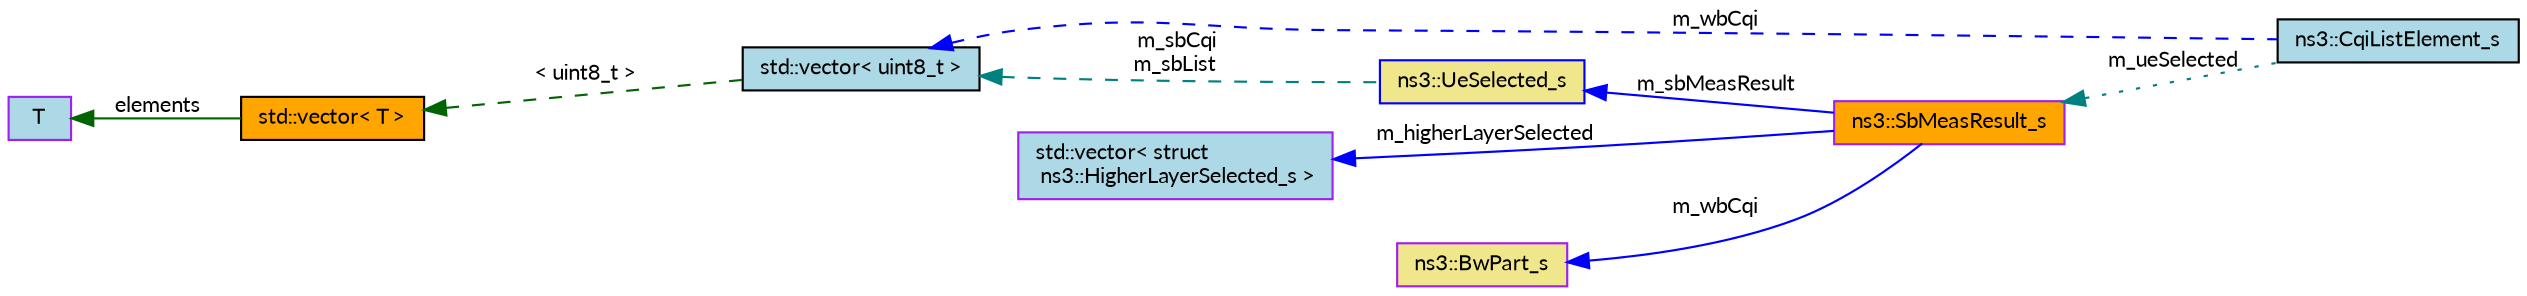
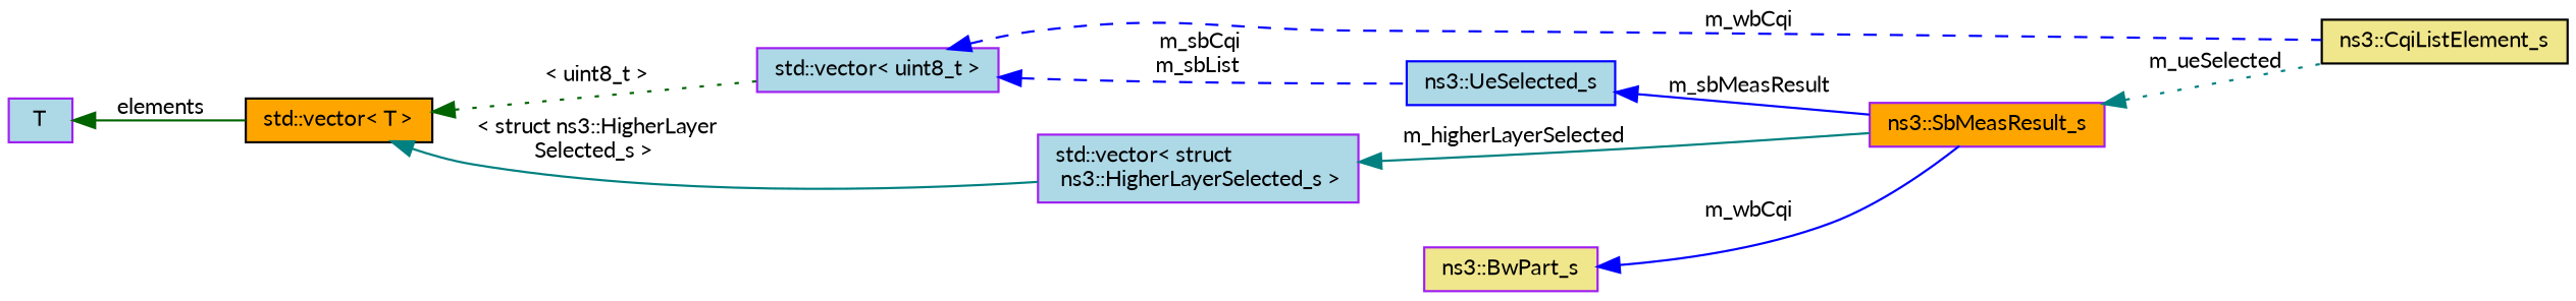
  digraph {
    fontname=Lato
    rankdir=LR
    node [color=purple fillcolor=lightblue fontname=Lato fontsize=10 shape=record style=filled]
    edge [color=teal dir=back fontname=Lato fontsize=10 labelfontname=Helvetica labelfontsize=10 style=solid]
-   n1 [color=black fontcolor=black height=0.2 label="ns3::CqiListElement_s" width=0.4]
-   n2 [color=black height=0.2 label="std::vector\< uint8_t \>" width=0.4]
-   n3 [color=blue fillcolor=khaki height=0.2 label="ns3::UeSelected_s" width=0.4]
+   n1 [color=black fillcolor=khaki fontcolor=black height=0.2 label="ns3::CqiListElement_s" width=0.4]
+   n2 [height=0.2 label="std::vector\< uint8_t \>" width=0.4]
+   n3 [color=blue height=0.2 label="ns3::UeSelected_s" width=0.4]
    n4 [fillcolor=orange height=0.2 label="ns3::SbMeasResult_s" width=0.4]
    n5 [color=black fillcolor=orange height=0.2 label="std::vector\< T \>" width=0.4]
    n6 [height=0.2 label="std::vector\< struct\l ns3::HigherLayerSelected_s \>" width=0.4]
    n7 [height=0.2 label=T width=0.4]
    n8 [fillcolor=khaki height=0.2 label="ns3::BwPart_s" width=0.4]
    n2 -> n1 [color=blue label=" m_wbCqi" style=dashed]
-   n2 -> n3 [label=" m_sbCqi\nm_sbList" style=dashed]
+   n2 -> n3 [color=blue label=" m_sbCqi\nm_sbList" style=dashed]
    n3 -> n4 [color=blue label=" m_sbMeasResult"]
    n4 -> n1 [label=" m_ueSelected" style=dotted]
-   n5 -> n2 [color=darkgreen label=" \< uint8_t \>" style=dashed]
-   n6 -> n4 [color=blue label=" m_higherLayerSelected"]
+   n5 -> n2 [color=darkgreen label=" \< uint8_t \>" style=dotted]
+   n5 -> n6 [label=" \< struct ns3::HigherLayer\lSelected_s \>"]
+   n6 -> n4 [label=" m_higherLayerSelected"]
    n7 -> n5 [color=darkgreen label=" elements"]
    n8 -> n4 [color=blue label=" m_wbCqi"]
  }
